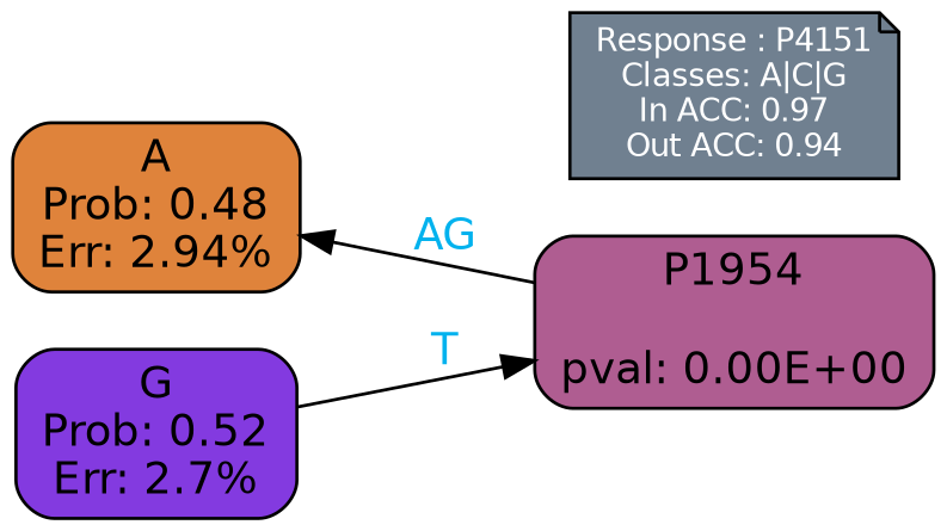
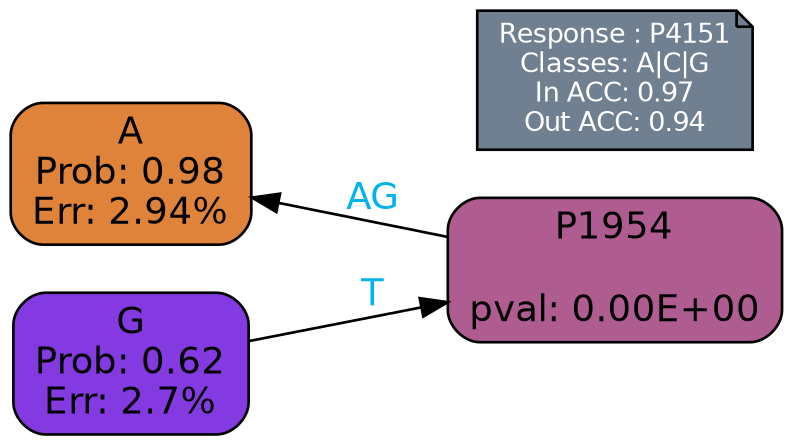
  digraph {
    rankdir=LR
    ranksep=equally
    splines=polylines
    node [color=black fontname=helvetica shape=box style="filled, rounded"]
    edge [fontcolor=deepskyblue2 fontname=helvetica]
-   n1 [fillcolor="#df833b" label="A\nProb: 0.48\nErr: 2.94%"]
-   n2 [fillcolor="#833ae0" label="G\nProb: 0.52\nErr: 2.7%"]
+   n1 [fillcolor="#df833b" label="A\nProb: 0.98\nErr: 2.94%"]
+   n2 [fillcolor="#833ae0" label="G\nProb: 0.62\nErr: 2.7%"]
    n3 [align=left fillcolor=slategray fontcolor=white fontsize=10 label="Response : P4151\nClasses: A|C|G\nIn ACC: 0.97\nOut ACC: 0.94\n" shape=note style=filled]
    n4 [fillcolor="#af5d91" label="P1954\n\npval: 0.00E+00"]
    subgraph sub_1 {
      rank=same
      n1
      n2
    }
    subgraph sub_2 {
      rank=same
      n3
      n4
    }
    n2 -> n4 [label=T]
    n4 -> n1 [label=AG]
  }
